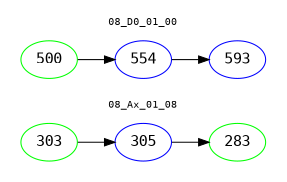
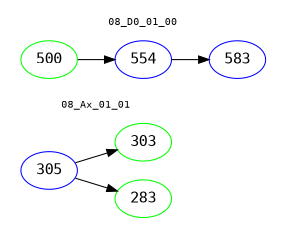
  digraph {
    fontname="DejaVu Sans Mono"
    rankdir=LR
    node [color=blue fontname="DejaVu Sans Mono"]
    edge [color=black fontname="DejaVu Sans Mono"]
    n1 [label=305]
    n2 [color=green label=283]
    n3 [color=green label=303]
    n4 [label=554]
    n5 [color=green label=500]
-   n6 [label=593]
+   n6 [label=583]
    subgraph cluster_1 {
      color=white
      fontsize=10
-     label="08_Ax_01_08"
+     label="08_Ax_01_01"
      n1
      n2
      n3
    }
    subgraph cluster_2 {
      color=white
      fontsize=10
      label="08_D0_01_00"
      n4
      n5
      n6
    }
    n1 -> n2
-   n3 -> n1
+   n1 -> n3
    n4 -> n6
    n5 -> n4
  }
